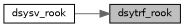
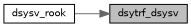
  digraph {
    rankdir=RL
    node [color=black fontname=Helvetica fontsize=10 shape=record style=filled]
-   n1 [fillcolor=grey75 fontcolor=black height=0.2 label=dsytrf_rook width=0.4]
+   n1 [fillcolor=grey75 fontcolor=black height=0.2 label=dsytrf_dsysv width=0.4]
    n2 [fillcolor=white height=0.2 label=dsysv_rook width=0.4]
    n1 -> n2 [color=gray40 dir=back fontname=Helvetica fontsize=10 labelfontname=Helvetica labelfontsize=10 style=solid]
  }
